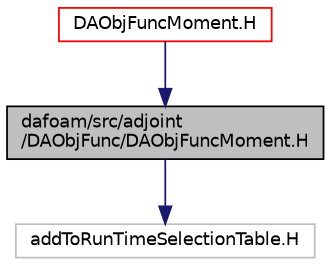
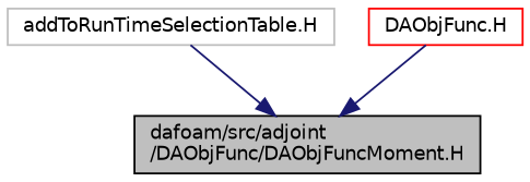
  digraph {
    node [fontname=Helvetica fontsize=10 shape=record]
    edge [color=midnightblue fontname=Helvetica fontsize=10 labelfontname=Helvetica labelfontsize=10 style=solid]
    n1 [color=black fillcolor=grey75 fontcolor=black height=0.2 label="dafoam/src/adjoint\l/DAObjFunc/DAObjFuncMoment.H" style=filled width=0.4]
    n2 [color=grey75 height=0.2 label="addToRunTimeSelectionTable.H" width=0.4]
-   n3 [color=red height=0.2 label="DAObjFuncMoment.H" width=0.4]
-   n1 -> n2
+   n3 [color=red height=0.2 label="DAObjFunc.H" width=0.4]
+   n2 -> n1
    n3 -> n1
  }
